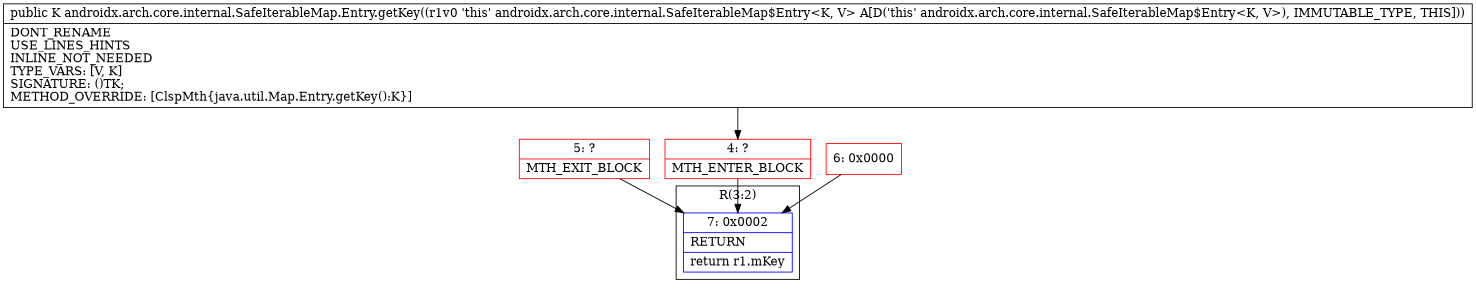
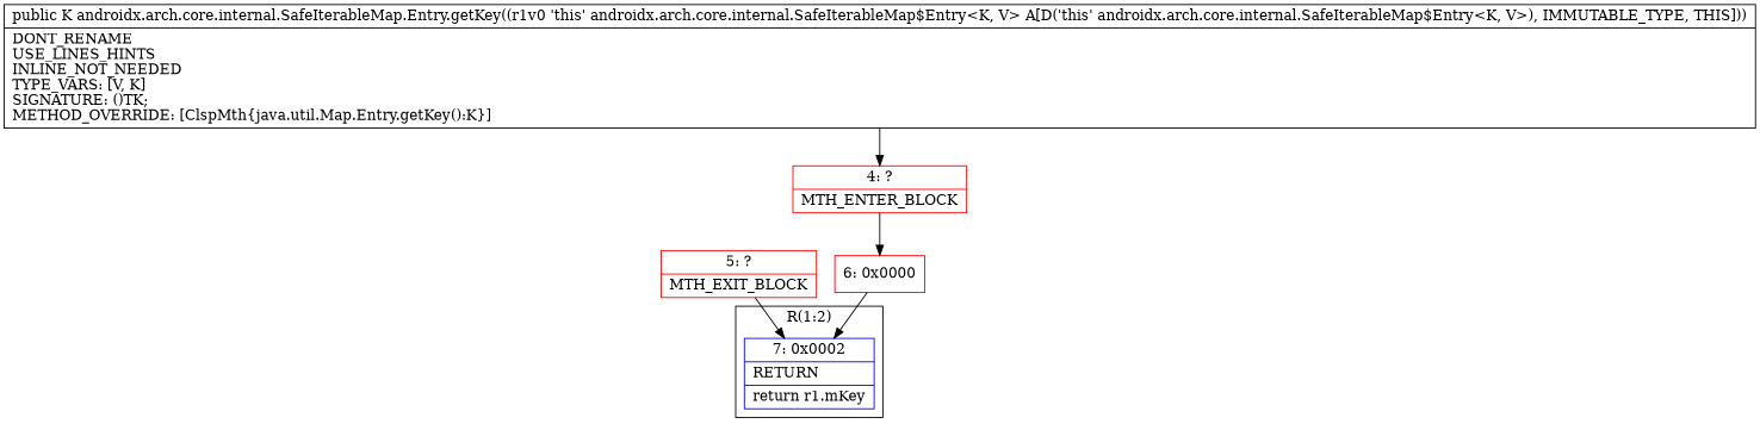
  digraph {
    node [color=red shape=record]
    n1 [color=blue label="{7\:\ 0x0002|RETURN\l|return r1.mKey\l}"]
    n2 [label="{5\:\ ?|MTH_EXIT_BLOCK\l}"]
    n3 [label="{4\:\ ?|MTH_ENTER_BLOCK\l}"]
    n4 [label="{6\:\ 0x0000}"]
    n5 [label="{public K androidx.arch.core.internal.SafeIterableMap.Entry.getKey((r1v0 'this' androidx.arch.core.internal.SafeIterableMap$Entry\<K, V\> A[D('this' androidx.arch.core.internal.SafeIterableMap$Entry\<K, V\>), IMMUTABLE_TYPE, THIS]))  | DONT_RENAME\lUSE_LINES_HINTS\lINLINE_NOT_NEEDED\lTYPE_VARS: [V, K]\lSIGNATURE: ()TK;\lMETHOD_OVERRIDE: [ClspMth\{java.util.Map.Entry.getKey():K\}]\l}" color=""]
    subgraph cluster_1 {
-     label="R(3:2)"
+     label="R(1:2)"
      n1
    }
    n2 -> n1
-   n3 -> n1
+   n3 -> n4
    n4 -> n1
    n5 -> n3
  }
